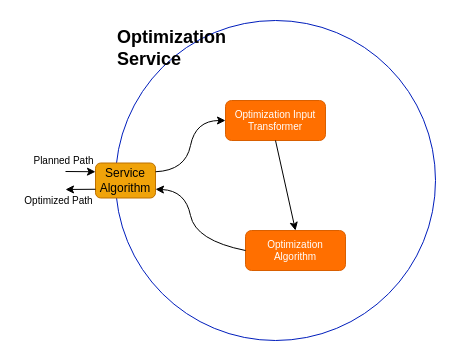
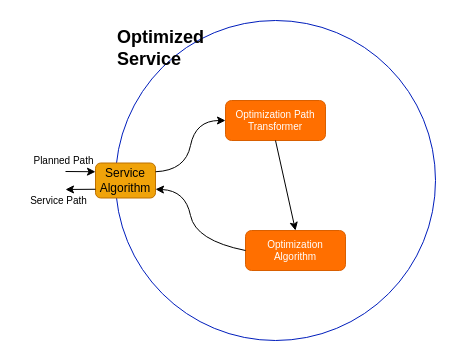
  <mxCell id="0" />
  <mxCell id="1" parent="0" />
- <mxCell id="2" value="Optimization&lt;br&gt;Service" style="ellipse;whiteSpace=wrap;html=1;aspect=fixed;fontSize=18;fontStyle=1;fillColor=none;strokeColor=#001DBC;fontColor=#000000;align=left;verticalAlign=top;" parent="1" vertex="1"><mxGeometry x="115" y="20" width="320" height="320" as="geometry" /></mxCell>
- <mxCell id="3" value="Optimization Input Transformer" style="rounded=1;whiteSpace=wrap;html=1;sketch=0;fontSize=10;fillColor=#FF6F00;strokeColor=#D95F00;fontColor=#FFFFFF;" parent="1" vertex="1"><mxGeometry x="225" y="100" width="100" height="40" as="geometry" /></mxCell>
+ <mxCell id="2" value="Optimized&lt;br&gt;Service" style="ellipse;whiteSpace=wrap;html=1;aspect=fixed;fontSize=18;fontStyle=1;fillColor=none;strokeColor=#001DBC;fontColor=#000000;align=left;verticalAlign=top;" parent="1" vertex="1"><mxGeometry x="115" y="20" width="320" height="320" as="geometry" /></mxCell>
+ <mxCell id="3" value="Optimization Path Transformer" style="rounded=1;whiteSpace=wrap;html=1;sketch=0;fontSize=10;fillColor=#FF6F00;strokeColor=#D95F00;fontColor=#FFFFFF;" parent="1" vertex="1"><mxGeometry x="225" y="100" width="100" height="40" as="geometry" /></mxCell>
  <mxCell id="4" value="Optimization Algorithm" style="rounded=1;whiteSpace=wrap;html=1;sketch=0;fontSize=10;fillColor=#FF6F00;strokeColor=#D95F00;fontColor=#FFFFFF;" parent="1" vertex="1"><mxGeometry x="245" y="230" width="100" height="40" as="geometry" /></mxCell>
  <mxCell id="5" value="" style="endArrow=classic;html=1;rounded=0;fontSize=10;fontColor=#FFFFFF;entryX=0.5;entryY=0;entryDx=0;entryDy=0;exitX=0.5;exitY=1;exitDx=0;exitDy=0;" parent="1" source="3" target="4" edge="1"><mxGeometry width="50" height="50" relative="1" as="geometry"><mxPoint x="285" y="50" as="sourcePoint" /><mxPoint x="285" y="70" as="targetPoint" /></mxGeometry></mxCell>
  <mxCell id="6" value="Service&lt;br style=&quot;font-size: 12px;&quot;&gt;Algorithm" style="rounded=1;whiteSpace=wrap;html=1;fontSize=12;verticalAlign=middle;fillColor=#f0a30a;fontColor=#000000;strokeColor=#BD7000;" parent="1" vertex="1"><mxGeometry x="95" y="162.5" width="60" height="35" as="geometry" /></mxCell>
  <mxCell id="7" value="" style="endArrow=classic;html=1;rounded=0;fontSize=10;fontColor=#FFFFFF;entryX=0;entryY=0.25;entryDx=0;entryDy=0;" parent="1" target="6" edge="1"><mxGeometry width="50" height="50" relative="1" as="geometry"><mxPoint x="65" y="171" as="sourcePoint" /><mxPoint x="85" y="120" as="targetPoint" /></mxGeometry></mxCell>
  <mxCell id="8" value="" style="endArrow=classic;html=1;fontSize=10;fontColor=#FFFFFF;entryX=0;entryY=0.5;entryDx=0;entryDy=0;exitX=1;exitY=0.25;exitDx=0;exitDy=0;curved=1;" parent="1" source="6" target="3" edge="1"><mxGeometry width="50" height="50" relative="1" as="geometry"><mxPoint x="75" y="100" as="sourcePoint" /><mxPoint x="125" y="50" as="targetPoint" /><Array as="points"><mxPoint x="185" y="170" /><mxPoint x="195" y="120" /></Array></mxGeometry></mxCell>
  <mxCell id="9" value="" style="endArrow=classic;html=1;fontSize=10;fontColor=#FFFFFF;curved=1;entryX=1;entryY=0.75;entryDx=0;entryDy=0;exitX=0;exitY=0.5;exitDx=0;exitDy=0;" parent="1" source="4" target="6" edge="1"><mxGeometry width="50" height="50" relative="1" as="geometry"><mxPoint x="165" y="210" as="sourcePoint" /><mxPoint x="215" y="160" as="targetPoint" /><Array as="points"><mxPoint x="195" y="240" /><mxPoint x="185" y="190" /></Array></mxGeometry></mxCell>
  <mxCell id="10" value="" style="endArrow=classic;html=1;rounded=0;fontSize=10;fontColor=#FFFFFF;exitX=0;exitY=0.75;exitDx=0;exitDy=0;" parent="1" source="6" edge="1"><mxGeometry width="50" height="50" relative="1" as="geometry"><mxPoint x="75" y="181" as="sourcePoint" /><mxPoint x="65" y="189" as="targetPoint" /></mxGeometry></mxCell>
  <mxCell id="11" value="&lt;span style=&quot;font-size: 10px;&quot;&gt;Planned Path&lt;/span&gt;" style="text;html=1;strokeColor=none;fillColor=none;align=center;verticalAlign=middle;whiteSpace=wrap;rounded=0;" vertex="1" parent="1"><mxGeometry x="30.5" y="150" width="64.5" height="20" as="geometry" /></mxCell>
- <mxCell id="12" value="&lt;span style=&quot;font-size: 10px;&quot;&gt;Optimized Path&lt;/span&gt;" style="text;html=1;strokeColor=none;fillColor=none;align=center;verticalAlign=middle;whiteSpace=wrap;rounded=0;" vertex="1" parent="1"><mxGeometry x="20.5" y="190" width="74.5" height="20" as="geometry" /></mxCell>
+ <mxCell id="12" value="&lt;span style=&quot;font-size: 10px;&quot;&gt;Service Path&lt;/span&gt;" style="text;html=1;strokeColor=none;fillColor=none;align=center;verticalAlign=middle;whiteSpace=wrap;rounded=0;" vertex="1" parent="1"><mxGeometry x="20.5" y="190" width="74.5" height="20" as="geometry" /></mxCell>
